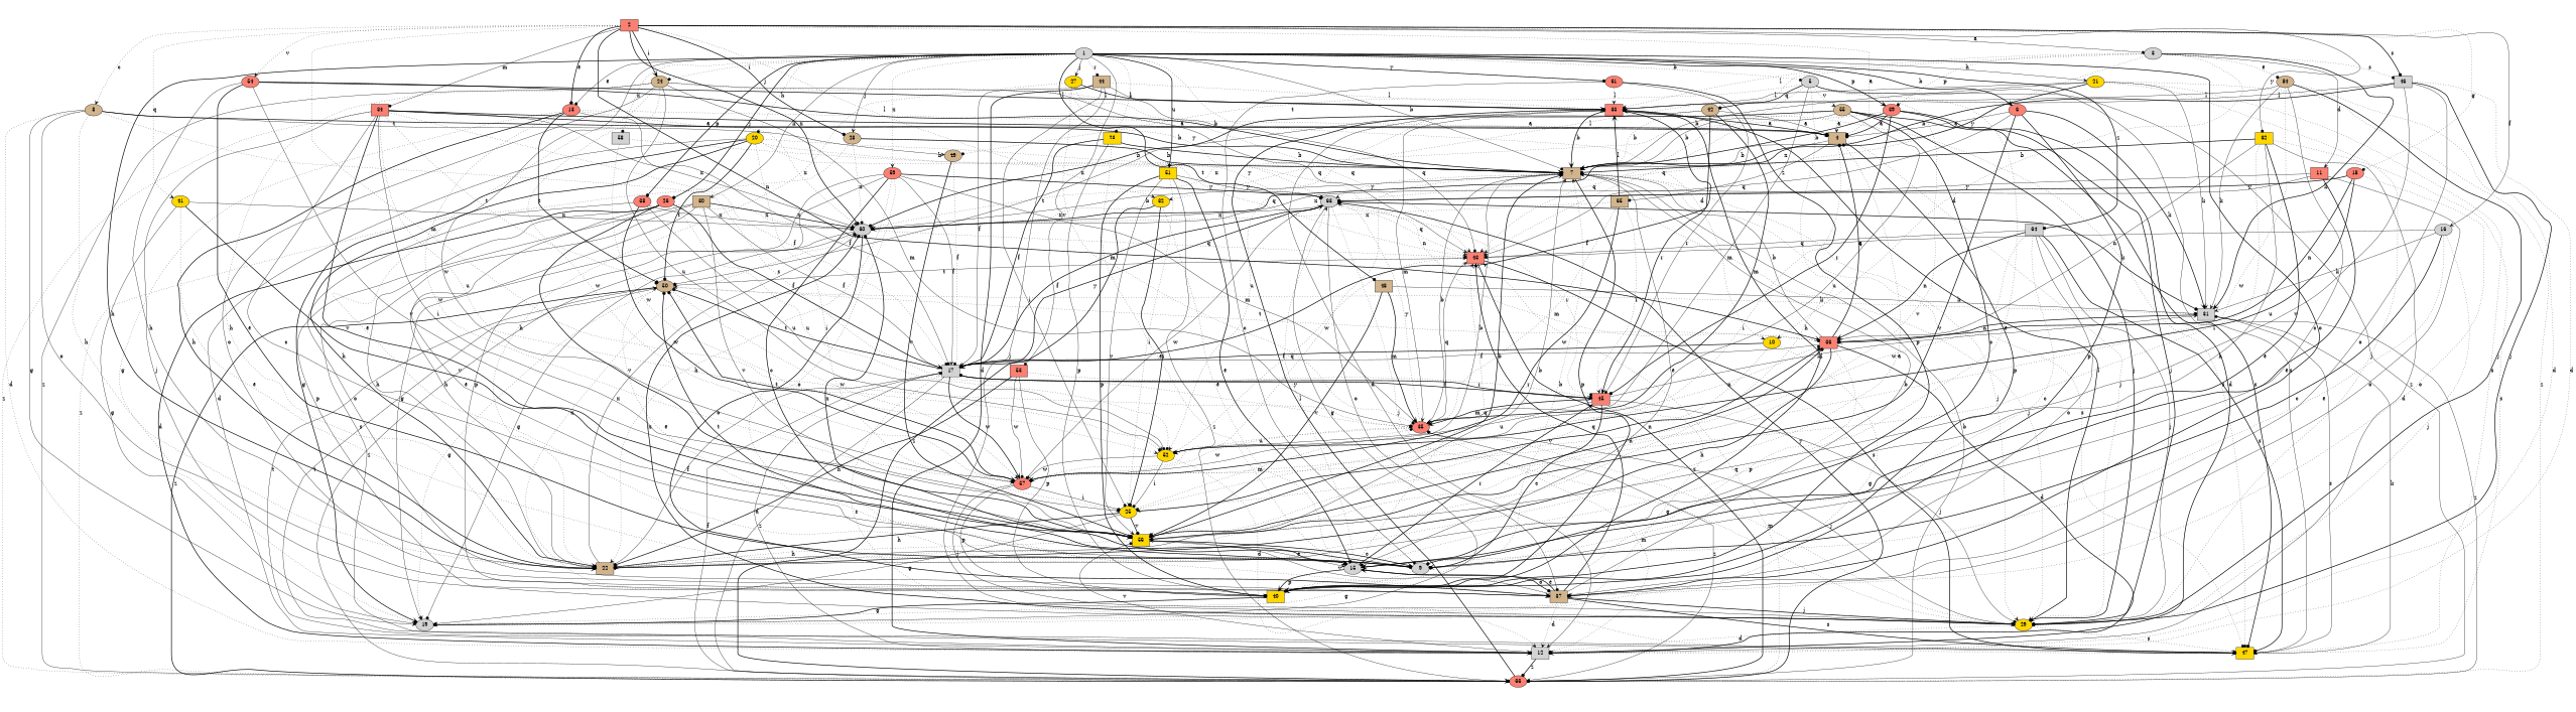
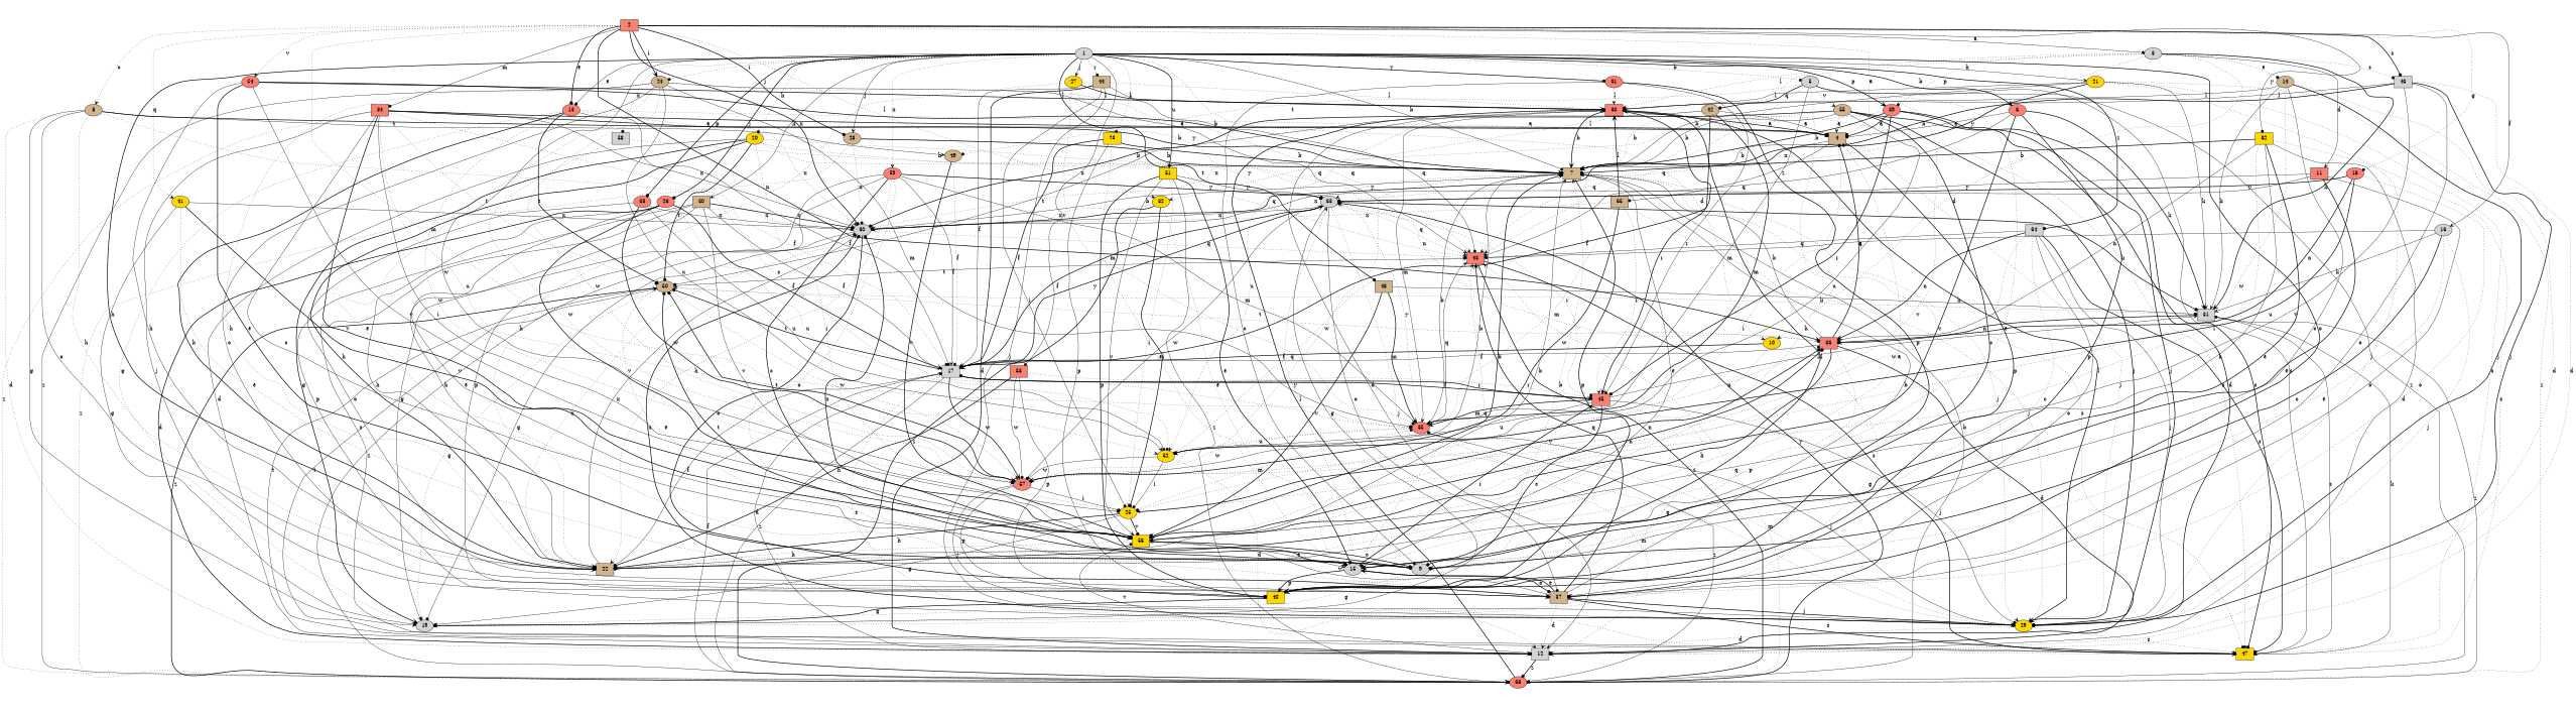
  strict digraph {
    node [fillcolor=salmon shape=ellipse style=filled]
    edge [arrowhead=vee style=solid]
    2 [shape=box]
    3 [fillcolor=lightgrey]
    4 [fillcolor=tan shape=box]
    8 [fillcolor=tan]
    13
    34 [shape=box]
    36 [shape=box]
    28 [fillcolor=tan]
    35
    46 [fillcolor=lightgrey shape=box]
    54
    60 [fillcolor=lightgrey]
    62 [fillcolor=gold shape=box]
    16 [fillcolor=lightgrey]
    24 [fillcolor=tan]
    32 [fillcolor=gold]
    41 [fillcolor=gold]
    18
    33 [shape=box]
    39
-   14 [fillcolor=tan label=84]
+   14 [fillcolor=tan]
    10 [fillcolor=gold]
    11 [shape=box]
    63 [fillcolor=lightgrey]
    31 [fillcolor=lightgrey shape=box]
    7 [fillcolor=tan shape=box]
    40 [fillcolor=gold shape=box]
    29 [fillcolor=gold]
    25 [fillcolor=gold]
    65 [fillcolor=tan shape=box]
    22 [fillcolor=tan shape=box]
    37 [fillcolor=tan shape=box]
    12 [fillcolor=lightgrey shape=box]
    49 [fillcolor=tan]
    19 [fillcolor=lightgrey]
    57
    17 [fillcolor=lightgrey shape=box]
    50 [fillcolor=tan]
    56 [fillcolor=gold shape=box]
    52 [fillcolor=gold]
    66
    9 [fillcolor=lightgrey]
    43 [shape=box]
    15 [fillcolor=lightgrey]
    47 [fillcolor=gold shape=box]
    45 [shape=box]
    6
    42 [fillcolor=tan]
    55 [fillcolor=tan]
    1 [fillcolor=lightgrey]
    5 [fillcolor=lightgrey]
    20 [fillcolor=gold]
    21 [fillcolor=gold]
    23 [fillcolor=gold shape=box]
    58 [fillcolor=lightgrey shape=box]
    59
    61
    64 [fillcolor=lightgrey shape=box]
    26
    44 [fillcolor=tan shape=box]
    51 [fillcolor=gold shape=box]
    30 [fillcolor=tan shape=box]
    27 [fillcolor=gold]
    53 [shape=box]
    48 [fillcolor=tan shape=box]
    38
    2 -> 3 [arrowhead=dot label=a]
    2 -> 4 [arrowhead=dot label=a style=dotted]
    2 -> 8 [label=c style=dotted]
    2 -> 13 [arrowhead=dot label=e style=bold]
    2 -> 34 [arrowhead=dot label=m]
    2 -> 36 [label=n style=bold]
    2 -> 28 [arrowhead=dot label=j style=bold]
    2 -> 35 [arrowhead=dot label=m style=dotted]
    2 -> 46 [arrowhead=dot label=s style=bold]
    2 -> 54 [label=v style=dotted]
    2 -> 60 [arrowhead=dot label=x style=bold]
    2 -> 62 [arrowhead=dot label=y]
    2 -> 16 [label=f]
    2 -> 24 [label=i style=bold]
    2 -> 32 [label=l style=dotted]
    2 -> 41 [label=q style=dotted]
    2 -> 18 [arrowhead=dot label=g style=dotted]
    3 -> 46 [arrowhead=dot label=s style=dotted]
    3 -> 32 [label=l style=dotted]
    3 -> 33 [label=l style=dotted]
    3 -> 39 [arrowhead=dot label=p style=dotted]
    3 -> 14 [arrowhead=dot label=e style=dotted]
    3 -> 10 [label=d style=dotted]
    3 -> 11 [label=d]
    3 -> 63 [arrowhead=dot label=y style=dotted]
    3 -> 31 [label=k style=bold]
    4 -> 7 [label=b]
    4 -> 40 [label=p style=bold]
    4 -> 29 [arrowhead=dot label=j style=dotted]
    4 -> 25 [arrowhead=dot label=i style=dotted]
    4 -> 65 [arrowhead=dot label=z]
    8 -> 4 [arrowhead=dot label=a style=bold]
    8 -> 35 [label=s style=dotted]
    8 -> 22 [arrowhead=dot label=h style=dotted]
    8 -> 37 [arrowhead=dot label=o]
    8 -> 12 [label=d style=dotted]
    8 -> 49 [label=t]
    8 -> 19 [label=g]
    13 -> 4 [label=a style=dotted]
    13 -> 60 [label=x style=dotted]
    13 -> 22 [label=h style=bold]
    13 -> 19 [arrowhead=dot label=g style=dotted]
    13 -> 57 [arrowhead=dot label=w style=dotted]
    13 -> 17 [arrowhead=dot label=f]
    13 -> 50 [arrowhead=dot label=t style=bold]
    34 -> 4 [arrowhead=dot label=a style=bold]
    34 -> 60 [label=x]
    34 -> 7 [arrowhead=dot label=b style=bold]
    34 -> 29 [arrowhead=dot label=j]
    34 -> 25 [arrowhead=dot label=i]
    34 -> 17 [arrowhead=dot label=f style=dotted]
    34 -> 50 [arrowhead=dot label=t style=dotted]
    34 -> 56 [label=v style=bold]
    34 -> 52 [label=u style=dotted]
    34 -> 66 [label=z style=dotted]
    34 -> 9 [arrowhead=dot label=c]
    36 -> 4 [arrowhead=dot label=a style=bold]
    36 -> 7 [arrowhead=dot label=b]
    36 -> 40 [label=p style=dotted]
    36 -> 22 [arrowhead=dot label=h style=bold]
    36 -> 12 [label=d style=bold]
    36 -> 17 [label=f]
    36 -> 50 [label=t style=dotted]
    28 -> 36 [arrowhead=dot label=n style=dotted]
    28 -> 60 [arrowhead=dot label=x style=dotted]
    28 -> 7 [label=b style=bold]
    28 -> 66 [arrowhead=dot label=z style=dotted]
    35 -> 36 [arrowhead=dot label=n style=dotted]
    35 -> 63 [label=y style=dotted]
    35 -> 7 [arrowhead=dot label=b]
    35 -> 29 [label=j]
    35 -> 57 [arrowhead=dot label=w style=dotted]
    35 -> 52 [label=u style=dotted]
    35 -> 66 [label=z]
    35 -> 43 [label=q]
    46 -> 33 [arrowhead=dot label=l]
    46 -> 7 [arrowhead=dot label=b style=bold]
    46 -> 29 [arrowhead=dot label=j style=bold]
    46 -> 37 [arrowhead=dot label=o]
    46 -> 12 [arrowhead=dot label=d style=dotted]
    46 -> 56 [label=v]
    54 -> 33 [label=l style=bold]
    54 -> 7 [arrowhead=dot label=b style=bold]
    54 -> 22 [arrowhead=dot label=h]
    54 -> 56 [arrowhead=dot label=v]
    54 -> 15 [label=e style=bold]
    60 -> 7 [arrowhead=dot label=b]
    60 -> 37 [label=o style=bold]
    60 -> 19 [arrowhead=dot label=g]
    60 -> 66 [label=z]
    60 -> 43 [label=q style=dotted]
    62 -> 36 [arrowhead=dot label=n]
    62 -> 7 [arrowhead=dot label=b style=bold]
    62 -> 25 [label=i style=dotted]
    62 -> 22 [arrowhead=dot label=h]
    62 -> 12 [arrowhead=dot label=d]
    62 -> 15 [label=e style=bold]
    62 -> 47 [arrowhead=dot label=s style=dotted]
    16 -> 31 [label=k]
    16 -> 29 [arrowhead=dot label=j style=dotted]
    16 -> 9 [label=c style=bold]
    16 -> 43 [label=q]
    16 -> 15 [label=e style=dotted]
    24 -> 35 [arrowhead=dot label=m]
    24 -> 33 [label=l style=dotted]
    24 -> 22 [label=h style=dotted]
    24 -> 37 [label=o]
    24 -> 57 [label=w style=dotted]
    24 -> 52 [label=u]
    24 -> 66 [arrowhead=dot label=z]
    24 -> 43 [label=q]
    24 -> 15 [label=e style=dotted]
    32 -> 60 [label=x style=dotted]
    32 -> 25 [arrowhead=dot label=i style=bold]
    32 -> 66 [label=z style=bold]
    32 -> 15 [label=e style=dotted]
    41 -> 60 [label=x]
    41 -> 19 [label=g]
    41 -> 56 [label=v style=bold]
    41 -> 15 [arrowhead=dot label=e style=dotted]
    18 -> 36 [label=n style=bold]
    18 -> 63 [arrowhead=dot label=y style=bold]
    18 -> 37 [arrowhead=dot label=o style=dotted]
    18 -> 52 [arrowhead=dot label=u style=bold]
    33 -> 4 [arrowhead=dot label=a style=bold]
    33 -> 35 [label=m]
    33 -> 7 [label=b style=bold]
    33 -> 12 [label=d]
    33 -> 52 [label=u style=dotted]
    33 -> 47 [arrowhead=dot label=s style=dotted]
    33 -> 45 [label=r style=bold]
    39 -> 4 [arrowhead=dot label=a style=bold]
    39 -> 60 [label=x style=dotted]
    39 -> 7 [label=b style=bold]
    39 -> 29 [arrowhead=dot label=j style=bold]
    39 -> 12 [arrowhead=dot label=d style=bold]
    39 -> 45 [arrowhead=dot label=r style=bold]
    14 -> 33 [label=l]
    14 -> 31 [label=k]
    14 -> 29 [arrowhead=dot label=j style=bold]
    14 -> 12 [label=d style=dotted]
    14 -> 57 [label=w style=dotted]
    14 -> 9 [arrowhead=dot label=c]
    10 -> 19 [label=g style=dotted]
    10 -> 17 [label=f style=bold]
    10 -> 56 [arrowhead=dot label=v style=dotted]
    11 -> 60 [arrowhead=dot label=x]
    11 -> 63 [arrowhead=dot label=y]
    11 -> 37 [arrowhead=dot label=o]
    11 -> 15 [label=e style=bold]
    63 -> 60 [arrowhead=dot label=x]
    63 -> 31 [arrowhead=dot label=k style=bold]
    63 -> 29 [label=j style=dotted]
    63 -> 37 [arrowhead=dot label=o]
    63 -> 19 [label=g]
    63 -> 57 [arrowhead=dot label=w]
    63 -> 17 [label=f style=bold]
    63 -> 43 [label=q style=dotted]
    63 -> 45 [arrowhead=dot label=r style=dotted]
    31 -> 36 [arrowhead=dot label=n style=bold]
    31 -> 66 [arrowhead=dot label=z]
    31 -> 47 [label=s]
    7 -> 63 [label=y style=dotted]
    7 -> 40 [label=p style=bold]
    7 -> 29 [label=j style=dotted]
    7 -> 57 [arrowhead=dot label=w style=dotted]
    7 -> 15 [arrowhead=dot label=e]
    7 -> 47 [arrowhead=dot label=s style=dotted]
    40 -> 60 [arrowhead=dot label=x style=dotted]
    40 -> 33 [label=l style=bold]
    40 -> 7 [label=b style=dotted]
    40 -> 19 [arrowhead=dot label=g style=bold]
    29 -> 35 [label=m style=dotted]
    29 -> 60 [arrowhead=dot label=x style=bold]
    29 -> 33 [label=l style=bold]
    29 -> 12 [arrowhead=dot label=d style=dotted]
    29 -> 47 [label=s style=dotted]
    25 -> 36 [arrowhead=dot label=n style=bold]
    25 -> 35 [arrowhead=dot label=m style=dotted]
    25 -> 22 [label=h style=bold]
    25 -> 19 [label=g]
    25 -> 56 [arrowhead=dot label=v style=bold]
    65 -> 35 [label=m style=dotted]
    65 -> 60 [label=x style=dotted]
    65 -> 33 [label=l style=bold]
    65 -> 29 [label=j style=dotted]
    65 -> 57 [label=w style=bold]
    65 -> 45 [label=r style=dotted]
    22 -> 4 [arrowhead=dot label=a style=dotted]
    22 -> 60 [label=x]
    22 -> 7 [label=b]
    22 -> 17 [label=f]
    37 -> 7 [label=b]
    37 -> 29 [arrowhead=dot label=j style=bold]
    37 -> 12 [label=d style=dotted]
    37 -> 56 [label=v]
    37 -> 43 [label=q style=bold]
    37 -> 15 [label=e style=bold]
    37 -> 47 [arrowhead=dot label=s style=bold]
    12 -> 35 [arrowhead=dot label=m style=dotted]
    12 -> 50 [label=t]
    12 -> 56 [arrowhead=dot label=v]
    12 -> 66 [arrowhead=dot label=z style=bold]
    49 -> 17 [arrowhead=dot label=f style=dotted]
    49 -> 56 [arrowhead=dot label=v style=bold]
    57 -> 7 [label=b]
    57 -> 40 [label=p]
    57 -> 29 [label=j]
    57 -> 25 [arrowhead=dot label=i]
    57 -> 50 [arrowhead=dot label=t style=bold]
    17 -> 63 [label=y style=bold]
    17 -> 12 [arrowhead=dot label=d]
    17 -> 57 [label=w style=bold]
    17 -> 50 [arrowhead=dot label=t style=bold]
    17 -> 66 [arrowhead=dot label=z]
    17 -> 47 [label=s style=dotted]
    17 -> 45 [label=r style=bold]
    50 -> 31 [label=k style=dotted]
    50 -> 19 [label=g style=dotted]
    50 -> 57 [label=w style=dotted]
    50 -> 66 [arrowhead=dot label=z style=bold]
    50 -> 15 [arrowhead=dot label=e style=dotted]
    56 -> 36 [arrowhead=dot label=n style=bold]
    56 -> 7 [label=b style=bold]
    56 -> 22 [arrowhead=dot label=h style=dotted]
    56 -> 9 [label=c style=bold]
    56 -> 15 [label=e]
    52 -> 25 [arrowhead=dot label=i]
    52 -> 12 [label=d style=dotted]
    52 -> 57 [label=w]
    52 -> 43 [label=q style=dotted]
    66 -> 33 [arrowhead=dot label=l style=bold]
    66 -> 63 [label=y style=bold]
    66 -> 7 [label=b]
    66 -> 17 [arrowhead=dot label=f]
    66 -> 43 [label=q style=dotted]
    9 -> 60 [arrowhead=dot label=x style=bold]
    9 -> 19 [label=g style=dotted]
    9 -> 50 [arrowhead=dot label=t style=bold]
    43 -> 50 [label=t]
    43 -> 66 [arrowhead=dot label=z style=bold]
    43 -> 47 [label=s style=bold]
    15 -> 63 [label=y style=dotted]
    15 -> 40 [label=p style=bold]
    15 -> 37 [arrowhead=dot label=o style=bold]
    15 -> 43 [label=q style=dotted]
    15 -> 45 [label=r style=bold]
    47 -> 31 [arrowhead=dot label=k]
    47 -> 50 [label=t]
    45 -> 35 [label=m style=bold]
    45 -> 31 [label=k]
    45 -> 29 [arrowhead=dot label=j]
    45 -> 19 [arrowhead=dot label=g style=dotted]
    45 -> 17 [arrowhead=dot label=f style=bold]
    45 -> 52 [label=u]
    45 -> 9 [arrowhead=dot label=c style=bold]
    6 -> 4 [arrowhead=dot label=a]
    6 -> 31 [label=k style=bold]
    6 -> 40 [arrowhead=dot label=p style=bold]
    6 -> 56 [label=v style=bold]
    6 -> 43 [arrowhead=dot label=q]
    42 -> 4 [arrowhead=dot label=a]
    42 -> 35 [label=m style=bold]
    42 -> 7 [label=b style=dotted]
    42 -> 17 [arrowhead=dot label=f style=bold]
    42 -> 50 [arrowhead=dot label=t]
    55 -> 4 [label=a style=dotted]
    55 -> 60 [arrowhead=dot label=x style=bold]
    55 -> 7 [label=b]
    55 -> 29 [label=j style=bold]
    55 -> 52 [label=u]
    55 -> 9 [arrowhead=dot label=c style=bold]
    55 -> 43 [label=q style=dotted]
    55 -> 47 [arrowhead=dot label=s style=bold]
    1 -> 13 [arrowhead=dot label=e]
    1 -> 28 [label=j]
    1 -> 24 [arrowhead=dot label=i style=dotted]
    1 -> 39 [label=p style=bold]
    1 -> 10 [label=d style=dotted]
    1 -> 7 [arrowhead=dot label=b]
    1 -> 22 [label=h style=bold]
    1 -> 37 [label=o style=bold]
    1 -> 57 [arrowhead=dot label=w]
    1 -> 6 [label=b style=bold]
    1 -> 5 [arrowhead=dot label=b style=dotted]
    1 -> 20 [arrowhead=dot label=h style=dotted]
    1 -> 21 [label=h]
    1 -> 23 [arrowhead=dot label=i style=dotted]
    1 -> 58 [arrowhead=dot label=x style=dotted]
    1 -> 59 [label=x style=dotted]
    1 -> 61 [arrowhead=dot label=y style=bold]
    1 -> 64 [arrowhead=dot label=z style=bold]
    1 -> 26 [arrowhead=dot label=j style=bold]
    1 -> 44 [arrowhead=dot label=r style=dotted]
    1 -> 51 [label=u style=bold]
    1 -> 30 [label=k]
    1 -> 27 [label=j]
    1 -> 53 [arrowhead=dot label=v]
    1 -> 48 [arrowhead=dot label=t style=bold]
    1 -> 38 [arrowhead=dot label=p style=bold]
    5 -> 35 [label=m]
    5 -> 22 [arrowhead=dot label=h style=dotted]
    5 -> 49 [arrowhead=dot label=t style=dotted]
    5 -> 56 [arrowhead=dot label=v style=dotted]
    5 -> 66 [arrowhead=dot label=z]
    5 -> 43 [label=q style=dotted]
    5 -> 15 [label=e style=dotted]
    5 -> 47 [label=s]
    5 -> 42 [arrowhead=dot label=q style=bold]
    5 -> 55 [label=v style=dotted]
    20 -> 63 [arrowhead=dot label=y style=dotted]
    20 -> 7 [label=b style=dotted]
    20 -> 25 [label=i style=dotted]
    20 -> 22 [label=h style=bold]
    20 -> 12 [arrowhead=dot label=d]
    20 -> 19 [label=g style=bold]
    20 -> 50 [arrowhead=dot label=t style=bold]
    20 -> 43 [label=q style=dotted]
    21 -> 60 [label=x style=bold]
    21 -> 33 [label=l]
    21 -> 31 [label=k]
    21 -> 7 [label=b]
    21 -> 29 [arrowhead=dot label=j style=dotted]
    21 -> 66 [arrowhead=dot label=z style=dotted]
    21 -> 47 [arrowhead=dot label=s style=dotted]
    23 -> 7 [label=b style=bold]
    23 -> 40 [label=p]
    23 -> 17 [label=f style=bold]
    23 -> 15 [arrowhead=dot label=e style=dotted]
    58 -> 7 [label=b style=dotted]
-   58 -> 52 [arrowhead=dot label=w style=dotted]
+   58 -> 57 [arrowhead=dot label=w style=dotted]
    59 -> 35 [label=m]
    59 -> 63 [arrowhead=dot label=y style=bold]
    59 -> 40 [arrowhead=dot label=p]
    59 -> 22 [label=h style=dotted]
    59 -> 37 [label=o style=dotted]
    59 -> 19 [label=g]
    59 -> 17 [label=f]
    59 -> 9 [arrowhead=dot label=c style=bold]
    61 -> 33 [label=l style=dotted]
    61 -> 40 [label=p style=bold]
    61 -> 9 [arrowhead=dot label=c]
    61 -> 45 [arrowhead=dot label=r]
    64 -> 36 [label=n style=bold]
    64 -> 29 [arrowhead=dot label=j]
    64 -> 37 [label=o]
    64 -> 57 [arrowhead=dot label=w style=dotted]
    64 -> 9 [arrowhead=dot label=c style=dotted]
    64 -> 43 [arrowhead=dot label=q]
    64 -> 47 [arrowhead=dot label=s style=bold]
    26 -> 60 [arrowhead=dot label=x style=dotted]
    26 -> 22 [label=h]
    26 -> 12 [arrowhead=dot label=d style=bold]
    26 -> 17 [label=f style=bold]
    26 -> 56 [arrowhead=dot label=v style=bold]
    26 -> 52 [arrowhead=dot label=u style=dotted]
    26 -> 15 [arrowhead=dot label=e]
    44 -> 33 [arrowhead=dot label=l style=dotted]
    44 -> 29 [arrowhead=dot label=j]
    44 -> 25 [arrowhead=dot label=i]
    44 -> 12 [label=d style=bold]
    44 -> 17 [label=f]
    44 -> 43 [arrowhead=dot label=q]
    51 -> 63 [arrowhead=dot label=y]
    51 -> 40 [arrowhead=dot label=p style=bold]
    51 -> 25 [label=i style=dotted]
    51 -> 56 [label=v]
    51 -> 66 [label=z]
    51 -> 15 [arrowhead=dot label=e style=bold]
    30 -> 60 [arrowhead=dot label=x style=bold]
    30 -> 40 [arrowhead=dot label=p]
    30 -> 22 [label=h]
    30 -> 17 [label=f]
    30 -> 56 [label=v]
    30 -> 47 [arrowhead=dot label=s]
    27 -> 35 [arrowhead=dot label=m style=dotted]
    27 -> 33 [label=l style=bold]
    27 -> 63 [arrowhead=dot label=y style=dotted]
    27 -> 22 [arrowhead=dot label=h style=dotted]
    27 -> 43 [label=q style=dotted]
    53 -> 40 [arrowhead=dot label=p]
    53 -> 22 [arrowhead=dot label=h style=bold]
    53 -> 57 [arrowhead=dot label=w]
    53 -> 45 [arrowhead=dot label=r style=dotted]
    48 -> 35 [label=m style=bold]
    48 -> 31 [arrowhead=dot label=k]
    48 -> 56 [label=v style=bold]
    38 -> 60 [arrowhead=dot label=x]
    38 -> 37 [label=o]
    38 -> 57 [label=w style=bold]
    38 -> 52 [arrowhead=dot label=u]
  }
